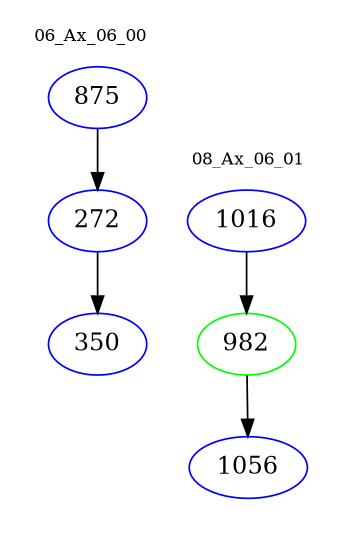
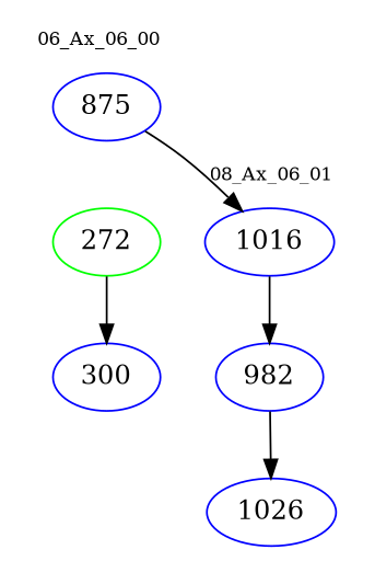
  digraph {
    node [color=blue]
    edge [color=black]
    n1 [label=1016]
-   n2 [color=green label=982]
-   n3 [label=1056]
+   n2 [label=982]
+   n3 [label=1026]
    n4 [label=875]
-   n5 [label=272]
-   n6 [label=350]
+   n5 [color=green label=272]
+   n6 [label=300]
    subgraph cluster_1 {
      color=white
      fontsize=10
      label="08_Ax_06_01"
      n1
      n2
      n3
    }
    subgraph cluster_2 {
      color=white
      fontsize=10
      label="06_Ax_06_00"
      n4
      n5
      n6
    }
    n1 -> n2
    n2 -> n3
-   n4 -> n5
+   n4 -> n1
    n5 -> n6
  }
